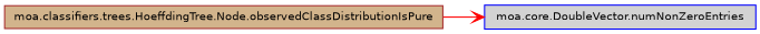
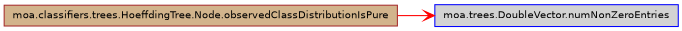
  digraph {
    rankdir=LR
    node [fontname=Helvetica fontsize=10 shape=record style=filled]
    n1 [color=brown fillcolor=tan fontcolor=black height=0.2 label="moa.classifiers.trees.HoeffdingTree.Node.observedClassDistributionIsPure" width=0.4]
-   n2 [color=blue fillcolor=lightgrey height=0.2 label="moa.core.DoubleVector.numNonZeroEntries" width=0.4]
+   n2 [color=blue fillcolor=lightgrey height=0.2 label="moa.trees.DoubleVector.numNonZeroEntries" width=0.4]
    n1 -> n2 [color=red fontname=Helvetica fontsize=10 labelfontname=Helvetica labelfontsize=10 style=solid arrowhead=vee]
  }
